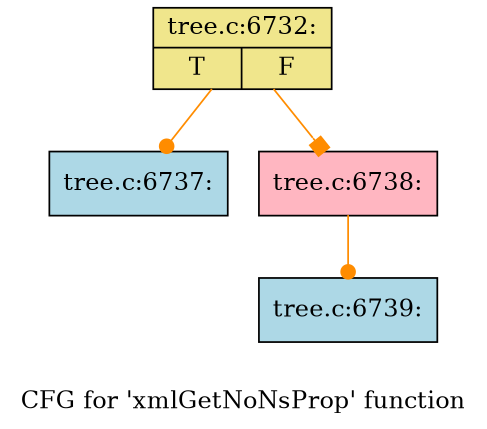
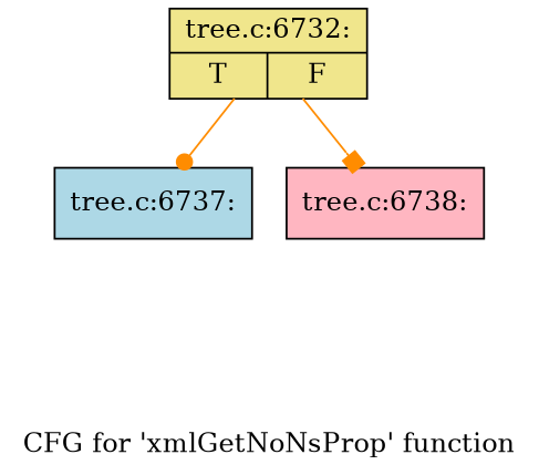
  digraph {
    label="CFG for 'xmlGetNoNsProp' function"
    node [fillcolor=lightblue shape=record style=filled]
    edge [arrowhead=dot color=darkorange]
    n1 [fillcolor=khaki label="{tree.c:6732:|{<s0>T|<s1>F}}"]
    n2 [label="{tree.c:6737:}"]
    n3 [fillcolor=lightpink label="{tree.c:6738:}"]
-   n4 [label="{tree.c:6739:}"]
    n1 -> n2
    n1 -> n3 [arrowhead=box]
-   n3 -> n4
  }
